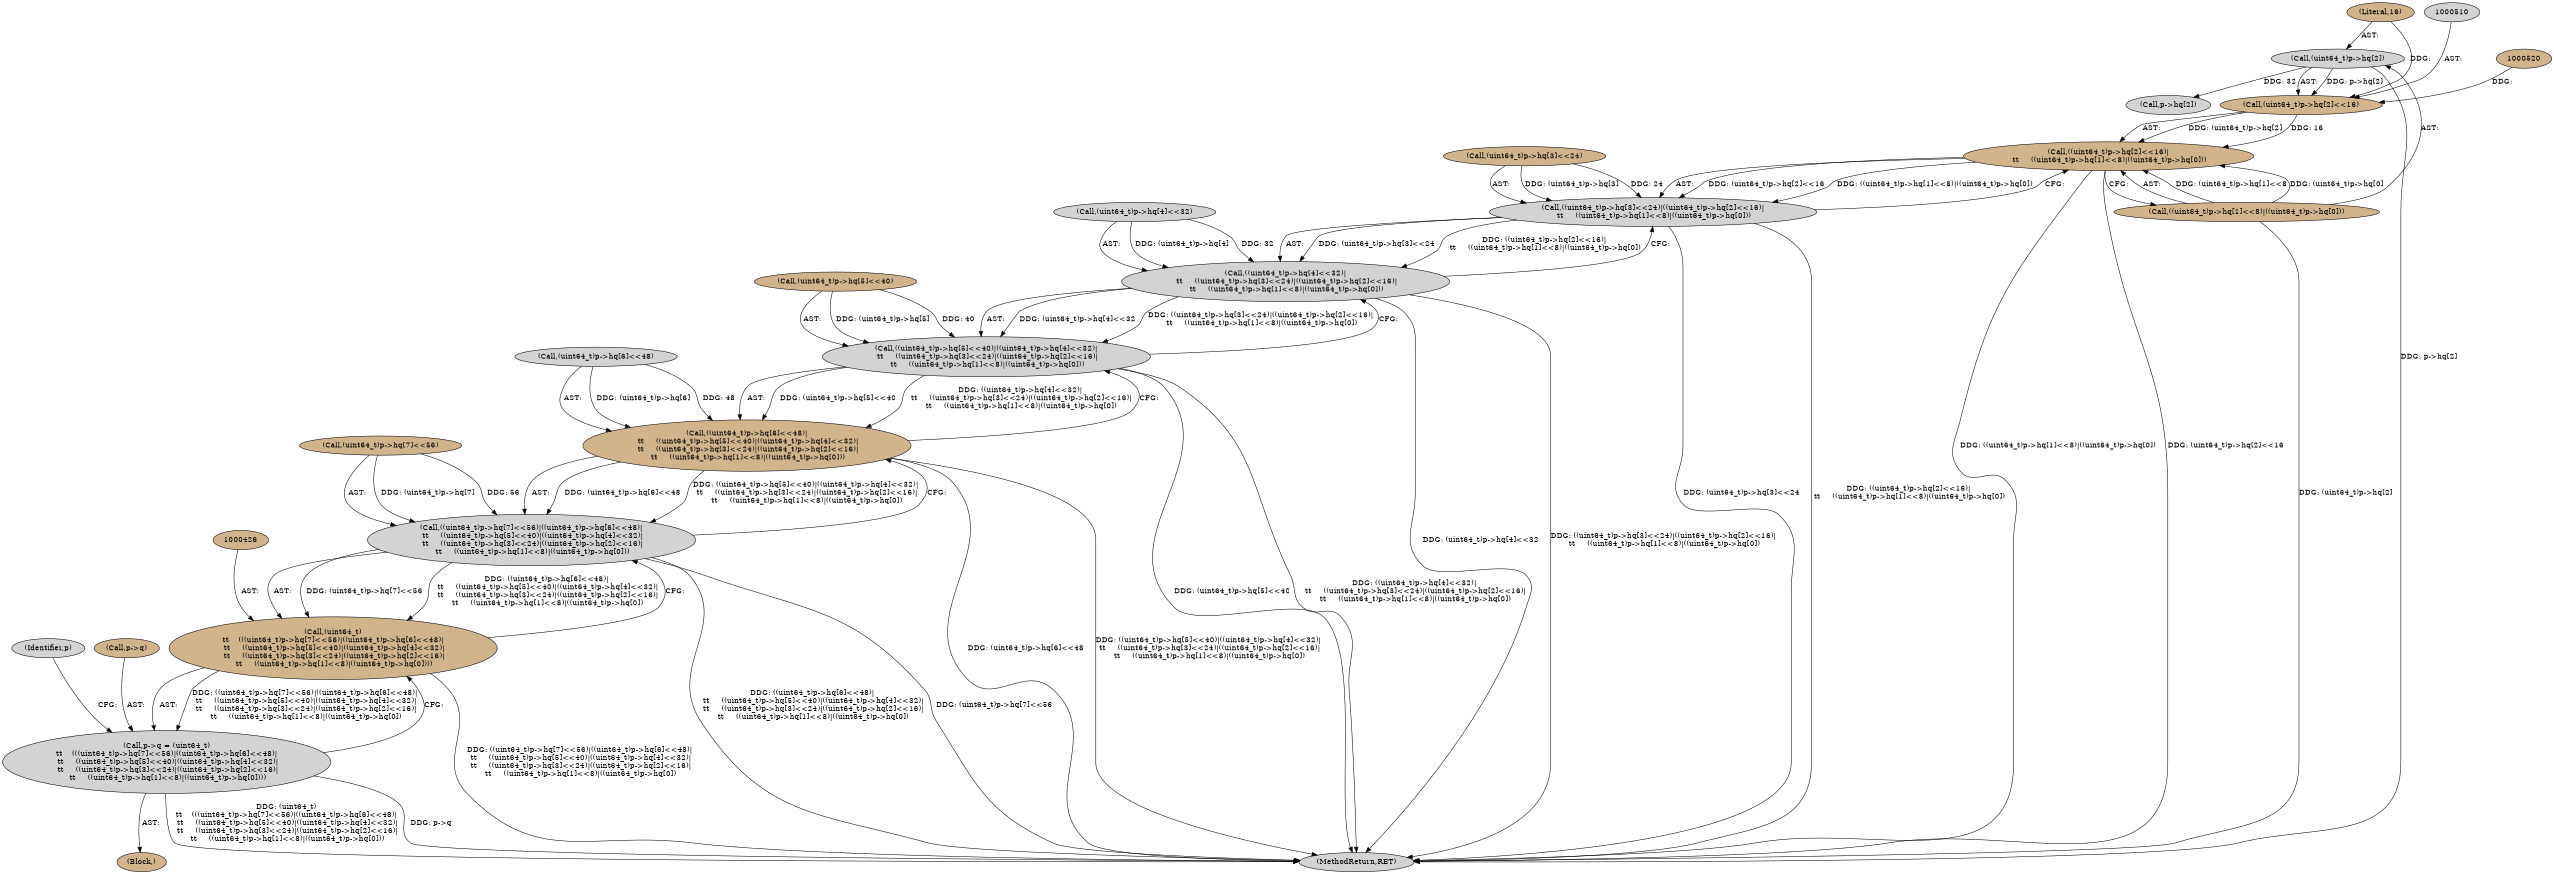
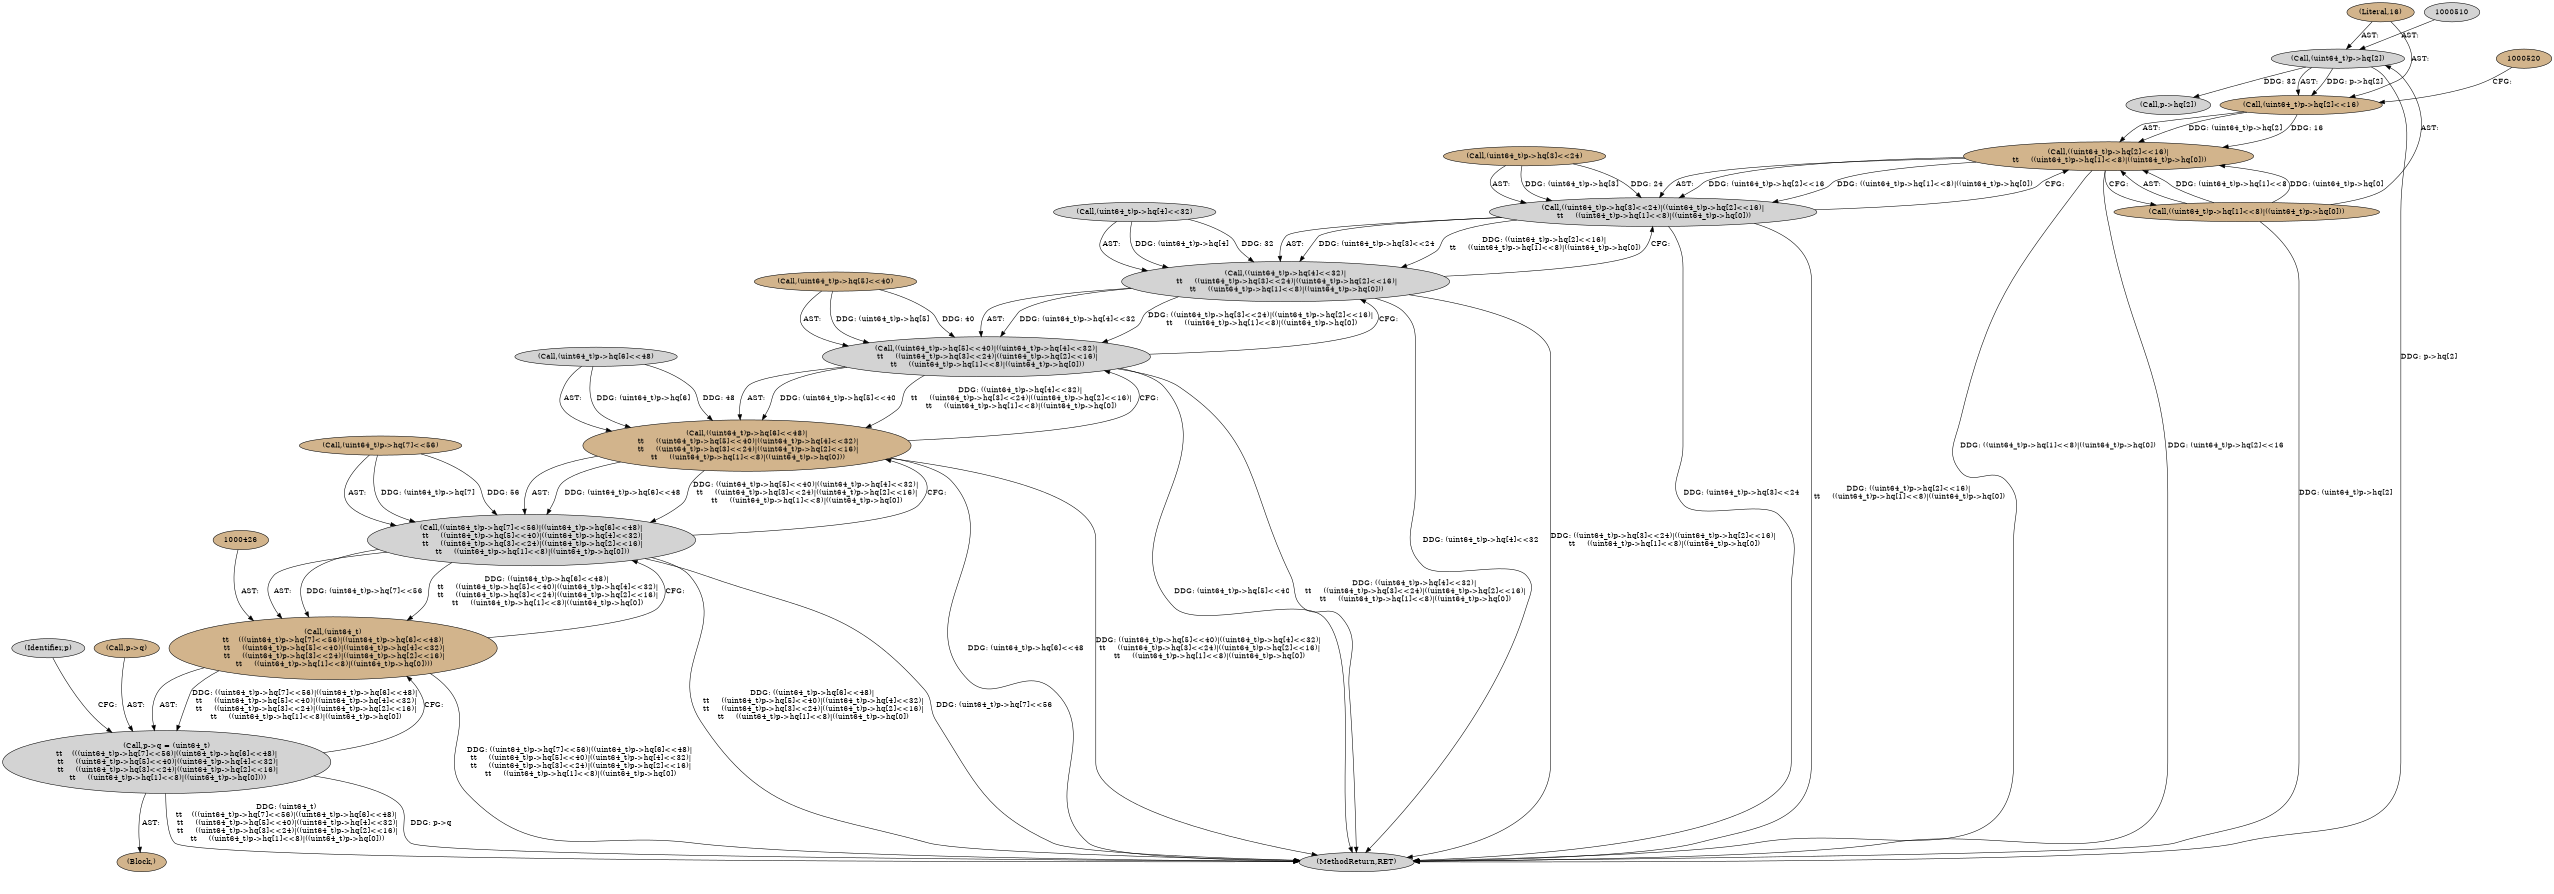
  digraph {
    node [fillcolor=tan style=filled]
    n1 [fillcolor=lightgrey label="(Call,(uint64_t)p->hq[2])"]
    n2 [label="(Call,(uint64_t)p->hq[2]<<16)"]
    n3 [fillcolor=lightgrey label="(Call,p->hq[2])"]
    n4 [fillcolor=lightgrey label="(MethodReturn,RET)"]
    n5 [label="(Call,((uint64_t)p->hq[2]<<16)|\n \t\t     ((uint64_t)p->hq[1]<<8)|((uint64_t)p->hq[0]))"]
    n6 [fillcolor=lightgrey label="(Call,((uint64_t)p->hq[3]<<24)|((uint64_t)p->hq[2]<<16)|\n \t\t     ((uint64_t)p->hq[1]<<8)|((uint64_t)p->hq[0]))"]
    n7 [label="(Call,((uint64_t)p->hq[1]<<8)|((uint64_t)p->hq[0]))"]
    n8 [label="(Literal,16)"]
    n9 [fillcolor=lightgrey label="(Call,((uint64_t)p->hq[4]<<32)|\n \t\t     ((uint64_t)p->hq[3]<<24)|((uint64_t)p->hq[2]<<16)|\n \t\t     ((uint64_t)p->hq[1]<<8)|((uint64_t)p->hq[0]))"]
    n10 [fillcolor=lightgrey label="(Call,((uint64_t)p->hq[5]<<40)|((uint64_t)p->hq[4]<<32)|\n \t\t     ((uint64_t)p->hq[3]<<24)|((uint64_t)p->hq[2]<<16)|\n \t\t     ((uint64_t)p->hq[1]<<8)|((uint64_t)p->hq[0]))"]
    n11 [label="(Call,((uint64_t)p->hq[6]<<48)|\n \t\t     ((uint64_t)p->hq[5]<<40)|((uint64_t)p->hq[4]<<32)|\n \t\t     ((uint64_t)p->hq[3]<<24)|((uint64_t)p->hq[2]<<16)|\n \t\t     ((uint64_t)p->hq[1]<<8)|((uint64_t)p->hq[0]))"]
    n12 [fillcolor=lightgrey label="(Call,((uint64_t)p->hq[7]<<56)|((uint64_t)p->hq[6]<<48)|\n \t\t     ((uint64_t)p->hq[5]<<40)|((uint64_t)p->hq[4]<<32)|\n \t\t     ((uint64_t)p->hq[3]<<24)|((uint64_t)p->hq[2]<<16)|\n \t\t     ((uint64_t)p->hq[1]<<8)|((uint64_t)p->hq[0]))"]
    n13 [label="(Call,(uint64_t)\n\t\t    (((uint64_t)p->hq[7]<<56)|((uint64_t)p->hq[6]<<48)|\n \t\t     ((uint64_t)p->hq[5]<<40)|((uint64_t)p->hq[4]<<32)|\n \t\t     ((uint64_t)p->hq[3]<<24)|((uint64_t)p->hq[2]<<16)|\n \t\t     ((uint64_t)p->hq[1]<<8)|((uint64_t)p->hq[0])))"]
    n14 [fillcolor=lightgrey label="(Call,p->q = (uint64_t)\n\t\t    (((uint64_t)p->hq[7]<<56)|((uint64_t)p->hq[6]<<48)|\n \t\t     ((uint64_t)p->hq[5]<<40)|((uint64_t)p->hq[4]<<32)|\n \t\t     ((uint64_t)p->hq[3]<<24)|((uint64_t)p->hq[2]<<16)|\n \t\t     ((uint64_t)p->hq[1]<<8)|((uint64_t)p->hq[0])))"]
    n15 [label="(Block,)"]
    n16 [fillcolor=lightgrey label="(Call,(uint64_t)p->hq[4]<<32)"]
    n17 [label="(Call,(uint64_t)p->hq[5]<<40)"]
    n18 [label="(Call,(uint64_t)p->hq[7]<<56)"]
    n19 [fillcolor=lightgrey label="(Call,(uint64_t)p->hq[6]<<48)"]
    n20 [fillcolor=lightgrey label="(Identifier,p)"]
    n21 [label="(Call,p->q)"]
    n22 [label="(Call,(uint64_t)p->hq[3]<<24)"]
    1000510 [fillcolor=lightgrey]
    1000520
    n25 [label=1000426]
    n1 -> n2 [label="AST: "]
    n1 -> n2 [label="DDG: p->hq[2]"]
    n1 -> n3 [label="DDG: 32"]
    n1 -> n4 [label="DDG: p->hq[2]"]
    n2 -> n5 [label="AST: "]
    n2 -> n5 [label="DDG: (uint64_t)p->hq[2]"]
    n2 -> n5 [label="DDG: 16"]
    n5 -> n4 [label="DDG: ((uint64_t)p->hq[1]<<8)|((uint64_t)p->hq[0])"]
    n5 -> n4 [label="DDG: (uint64_t)p->hq[2]<<16"]
    n5 -> n6 [label="AST: "]
    n5 -> n6 [label="DDG: (uint64_t)p->hq[2]<<16"]
    n5 -> n6 [label="DDG: ((uint64_t)p->hq[1]<<8)|((uint64_t)p->hq[0])"]
    n5 -> n7 [label="CFG: "]
    n6 -> n4 [label="DDG: (uint64_t)p->hq[3]<<24"]
    n6 -> n4 [label="DDG: ((uint64_t)p->hq[2]<<16)|\n \t\t     ((uint64_t)p->hq[1]<<8)|((uint64_t)p->hq[0])"]
    n6 -> n5 [label="CFG: "]
    n6 -> n9 [label="AST: "]
    n6 -> n9 [label="DDG: (uint64_t)p->hq[3]<<24"]
    n6 -> n9 [label="DDG: ((uint64_t)p->hq[2]<<16)|\n \t\t     ((uint64_t)p->hq[1]<<8)|((uint64_t)p->hq[0])"]
    n7 -> n1 [label="AST: "]
    n7 -> n4 [label="DDG: (uint64_t)p->hq[2]"]
    n7 -> n5 [label="AST: "]
    n7 -> n5 [label="DDG: (uint64_t)p->hq[1]<<8"]
    n7 -> n5 [label="DDG: (uint64_t)p->hq[0]"]
    n8 -> n1 [label="AST: "]
-   n8 -> n2 [label="DDG: "]
+   n8 -> n2 [label="AST: "]
    n9 -> n4 [label="DDG: (uint64_t)p->hq[4]<<32"]
    n9 -> n4 [label="DDG: ((uint64_t)p->hq[3]<<24)|((uint64_t)p->hq[2]<<16)|\n \t\t     ((uint64_t)p->hq[1]<<8)|((uint64_t)p->hq[0])"]
    n9 -> n6 [label="CFG: "]
    n9 -> n10 [label="AST: "]
    n9 -> n10 [label="DDG: (uint64_t)p->hq[4]<<32"]
    n9 -> n10 [label="DDG: ((uint64_t)p->hq[3]<<24)|((uint64_t)p->hq[2]<<16)|\n \t\t     ((uint64_t)p->hq[1]<<8)|((uint64_t)p->hq[0])"]
    n10 -> n4 [label="DDG: (uint64_t)p->hq[5]<<40"]
    n10 -> n4 [label="DDG: ((uint64_t)p->hq[4]<<32)|\n \t\t     ((uint64_t)p->hq[3]<<24)|((uint64_t)p->hq[2]<<16)|\n \t\t     ((uint64_t)p->hq[1]<<8)|((uint64_t)p->hq[0])"]
    n10 -> n9 [label="CFG: "]
    n10 -> n11 [label="AST: "]
    n10 -> n11 [label="DDG: (uint64_t)p->hq[5]<<40"]
    n10 -> n11 [label="DDG: ((uint64_t)p->hq[4]<<32)|\n \t\t     ((uint64_t)p->hq[3]<<24)|((uint64_t)p->hq[2]<<16)|\n \t\t     ((uint64_t)p->hq[1]<<8)|((uint64_t)p->hq[0])"]
    n11 -> n4 [label="DDG: (uint64_t)p->hq[6]<<48"]
    n11 -> n4 [label="DDG: ((uint64_t)p->hq[5]<<40)|((uint64_t)p->hq[4]<<32)|\n \t\t     ((uint64_t)p->hq[3]<<24)|((uint64_t)p->hq[2]<<16)|\n \t\t     ((uint64_t)p->hq[1]<<8)|((uint64_t)p->hq[0])"]
    n11 -> n10 [label="CFG: "]
    n11 -> n12 [label="AST: "]
    n11 -> n12 [label="DDG: (uint64_t)p->hq[6]<<48"]
    n11 -> n12 [label="DDG: ((uint64_t)p->hq[5]<<40)|((uint64_t)p->hq[4]<<32)|\n \t\t     ((uint64_t)p->hq[3]<<24)|((uint64_t)p->hq[2]<<16)|\n \t\t     ((uint64_t)p->hq[1]<<8)|((uint64_t)p->hq[0])"]
    n12 -> n4 [label="DDG: ((uint64_t)p->hq[6]<<48)|\n \t\t     ((uint64_t)p->hq[5]<<40)|((uint64_t)p->hq[4]<<32)|\n \t\t     ((uint64_t)p->hq[3]<<24)|((uint64_t)p->hq[2]<<16)|\n \t\t     ((uint64_t)p->hq[1]<<8)|((uint64_t)p->hq[0])"]
    n12 -> n4 [label="DDG: (uint64_t)p->hq[7]<<56"]
    n12 -> n11 [label="CFG: "]
    n12 -> n13 [label="AST: "]
    n12 -> n13 [label="DDG: (uint64_t)p->hq[7]<<56"]
    n12 -> n13 [label="DDG: ((uint64_t)p->hq[6]<<48)|\n \t\t     ((uint64_t)p->hq[5]<<40)|((uint64_t)p->hq[4]<<32)|\n \t\t     ((uint64_t)p->hq[3]<<24)|((uint64_t)p->hq[2]<<16)|\n \t\t     ((uint64_t)p->hq[1]<<8)|((uint64_t)p->hq[0])"]
    n13 -> n4 [label="DDG: ((uint64_t)p->hq[7]<<56)|((uint64_t)p->hq[6]<<48)|\n \t\t     ((uint64_t)p->hq[5]<<40)|((uint64_t)p->hq[4]<<32)|\n \t\t     ((uint64_t)p->hq[3]<<24)|((uint64_t)p->hq[2]<<16)|\n \t\t     ((uint64_t)p->hq[1]<<8)|((uint64_t)p->hq[0])"]
    n13 -> n12 [label="CFG: "]
    n13 -> n14 [label="AST: "]
    n13 -> n14 [label="DDG: ((uint64_t)p->hq[7]<<56)|((uint64_t)p->hq[6]<<48)|\n \t\t     ((uint64_t)p->hq[5]<<40)|((uint64_t)p->hq[4]<<32)|\n \t\t     ((uint64_t)p->hq[3]<<24)|((uint64_t)p->hq[2]<<16)|\n \t\t     ((uint64_t)p->hq[1]<<8)|((uint64_t)p->hq[0])"]
    n14 -> n4 [label="DDG: (uint64_t)\n\t\t    (((uint64_t)p->hq[7]<<56)|((uint64_t)p->hq[6]<<48)|\n \t\t     ((uint64_t)p->hq[5]<<40)|((uint64_t)p->hq[4]<<32)|\n \t\t     ((uint64_t)p->hq[3]<<24)|((uint64_t)p->hq[2]<<16)|\n \t\t     ((uint64_t)p->hq[1]<<8)|((uint64_t)p->hq[0]))"]
    n14 -> n4 [label="DDG: p->q"]
    n14 -> n13 [label="CFG: "]
    n14 -> n15 [label="AST: "]
    n16 -> n9 [label="AST: "]
    n16 -> n9 [label="DDG: (uint64_t)p->hq[4]"]
    n16 -> n9 [label="DDG: 32"]
    n17 -> n10 [label="AST: "]
    n17 -> n10 [label="DDG: (uint64_t)p->hq[5]"]
    n17 -> n10 [label="DDG: 40"]
    n18 -> n12 [label="AST: "]
    n18 -> n12 [label="DDG: (uint64_t)p->hq[7]"]
    n18 -> n12 [label="DDG: 56"]
    n19 -> n11 [label="AST: "]
    n19 -> n11 [label="DDG: (uint64_t)p->hq[6]"]
    n19 -> n11 [label="DDG: 48"]
    n20 -> n14 [label="CFG: "]
    n21 -> n14 [label="AST: "]
    n22 -> n6 [label="AST: "]
    n22 -> n6 [label="DDG: (uint64_t)p->hq[3]"]
    n22 -> n6 [label="DDG: 24"]
-   1000510 -> n2 [label="AST: "]
-   1000520 -> n2 [label="DDG: "]
+   1000510 -> n1 [label="AST: "]
+   1000520 -> n2 [label="CFG: "]
    n25 -> n13 [label="AST: "]
  }
